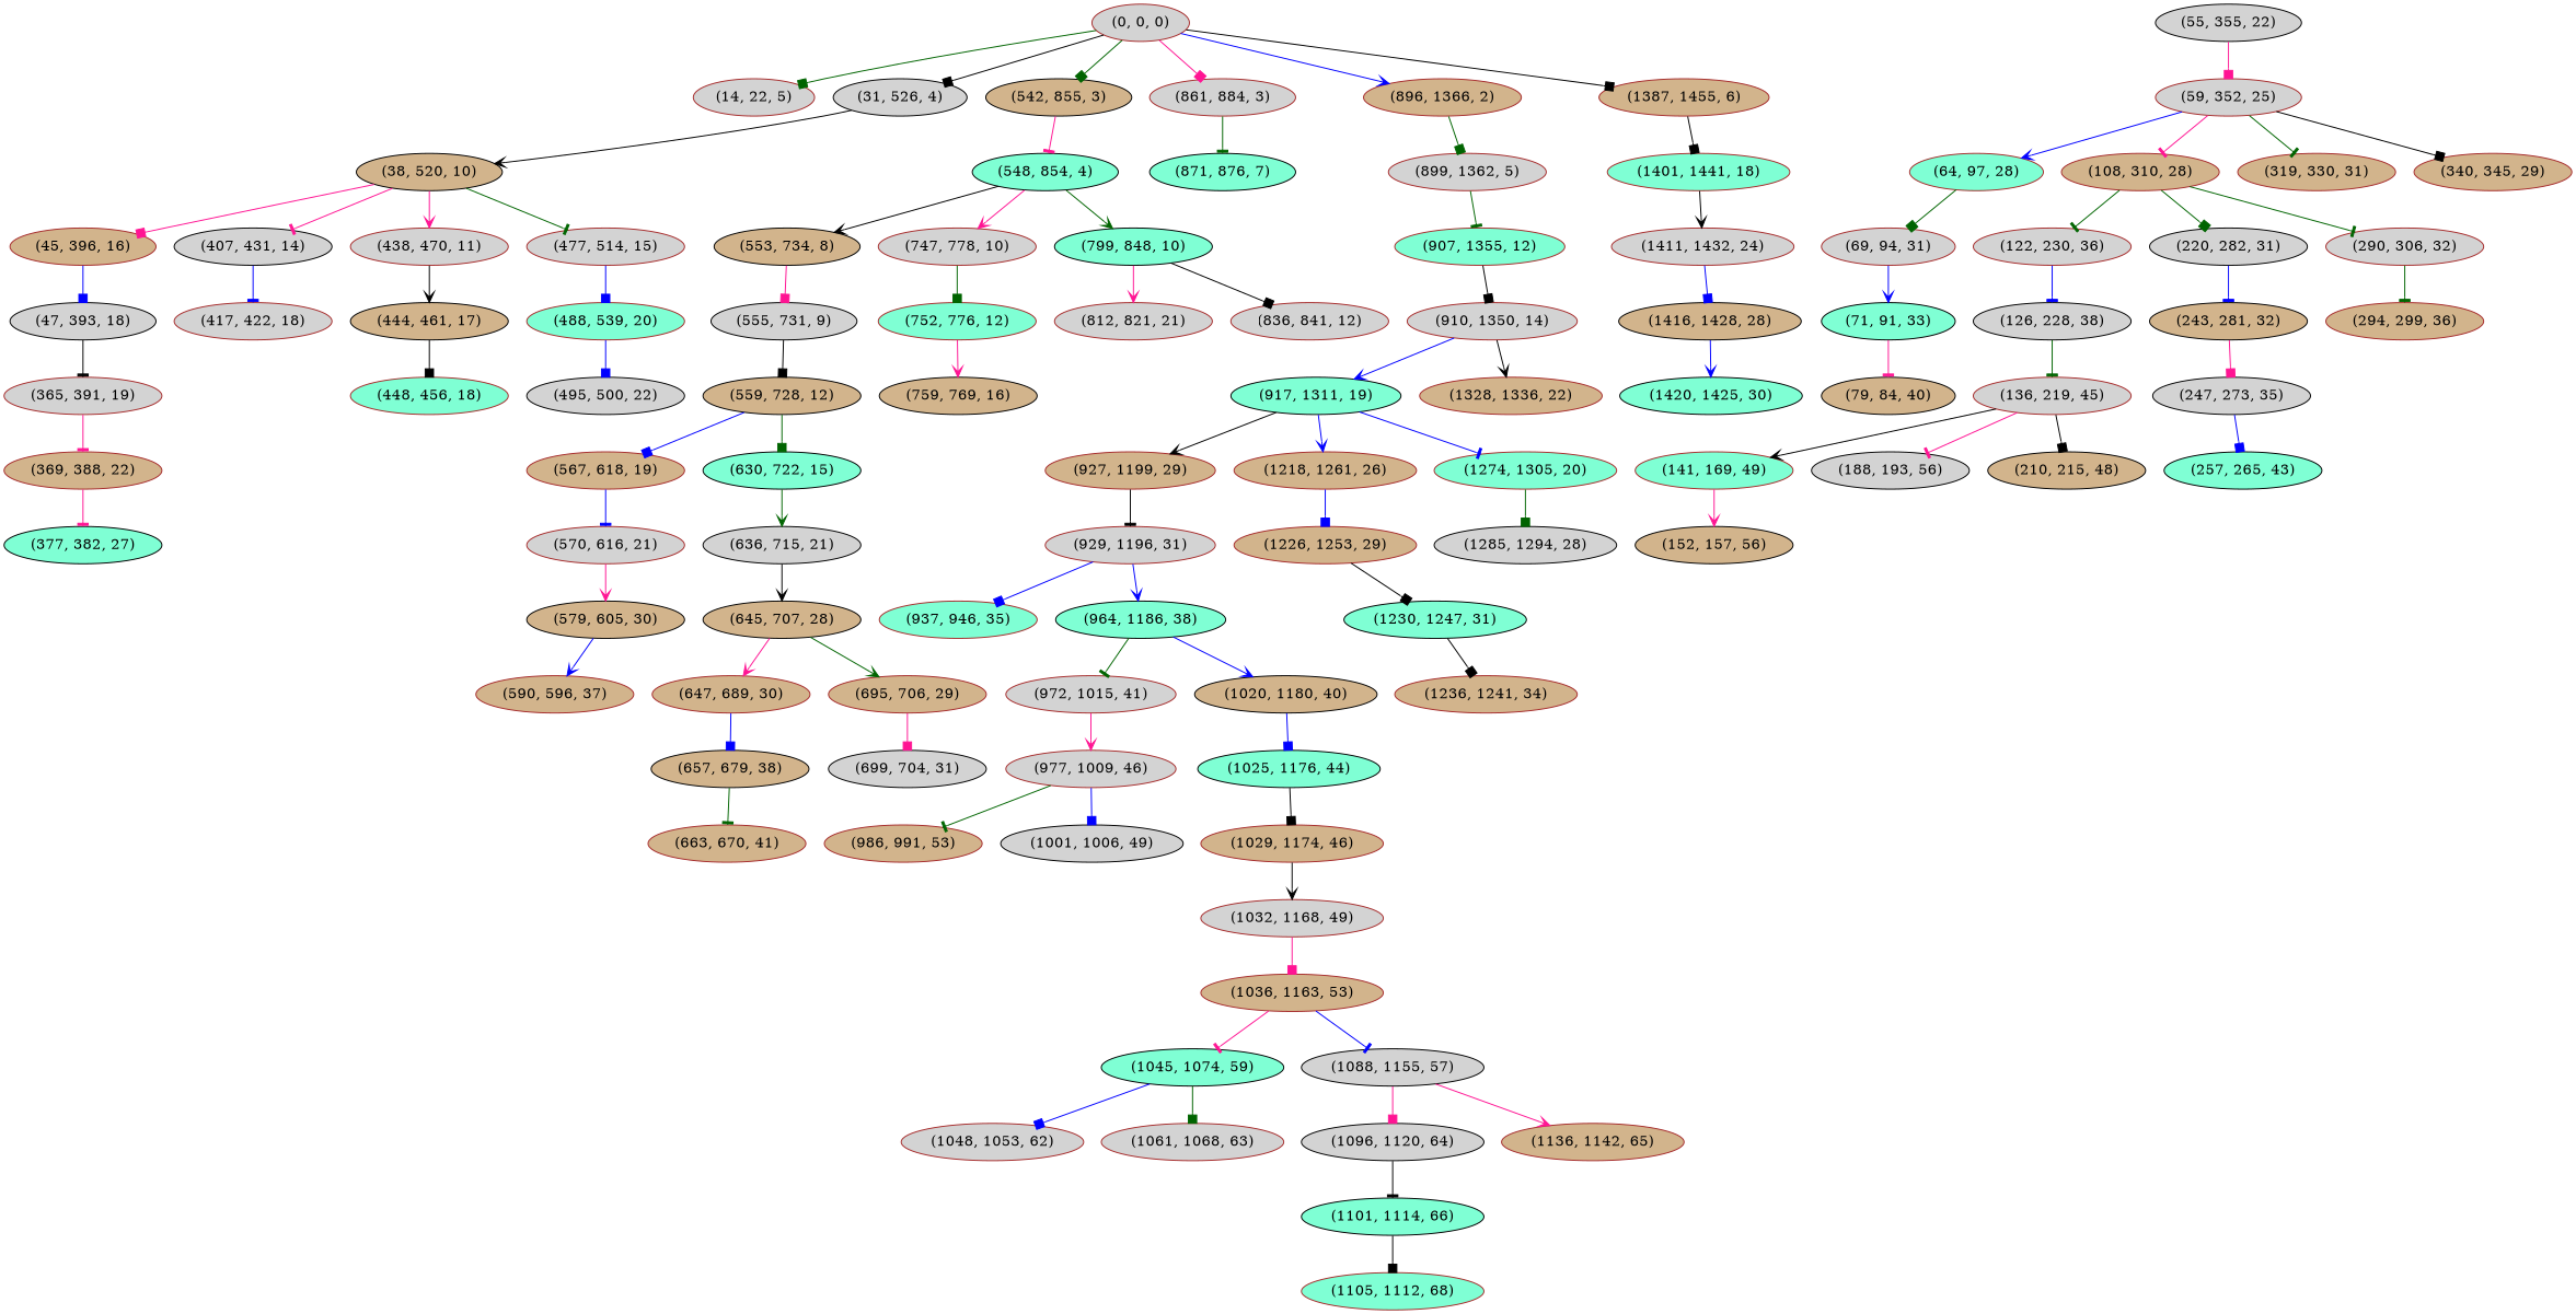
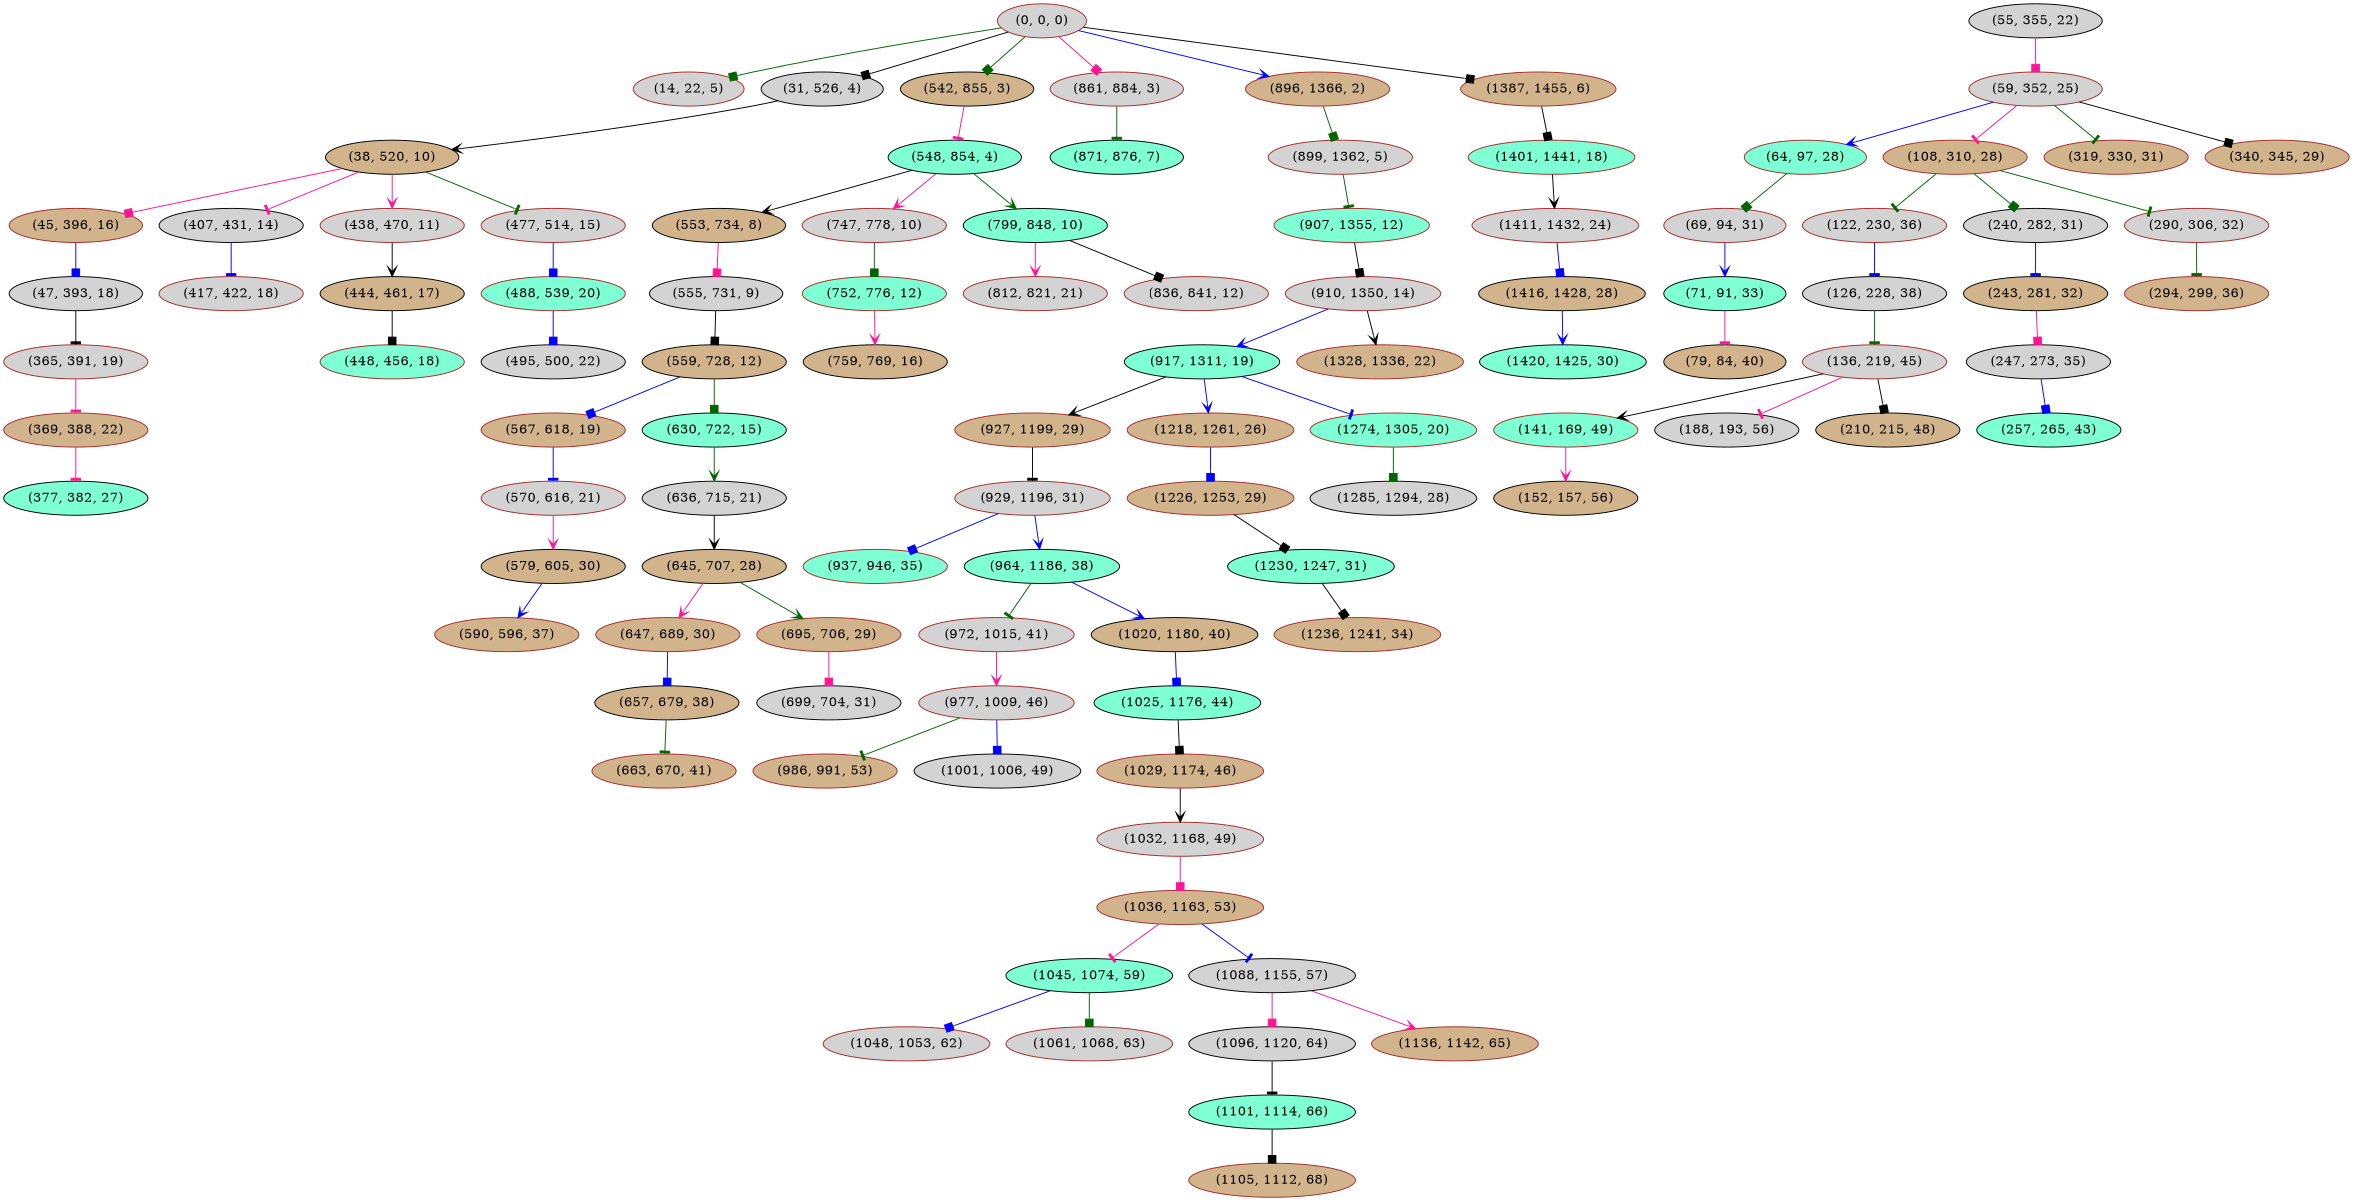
  digraph {
    node [color=brown fillcolor=lightgrey style=filled]
    edge [arrowhead=box color=blue]
    "(0, 0, 0)"
    "(14, 22, 5)"
    "(31, 526, 4)" [color=black]
    "(542, 855, 3)" [color=black fillcolor=tan]
    "(861, 884, 3)"
    "(896, 1366, 2)" [fillcolor=tan]
    "(1387, 1455, 6)" [fillcolor=tan]
    "(38, 520, 10)" [color=black fillcolor=tan]
    "(548, 854, 4)" [color=black fillcolor=aquamarine]
    "(871, 876, 7)" [color=black fillcolor=aquamarine]
    "(899, 1362, 5)"
    "(1401, 1441, 18)" [fillcolor=aquamarine]
    "(45, 396, 16)" [fillcolor=tan]
    "(407, 431, 14)" [color=black]
    "(438, 470, 11)"
    "(477, 514, 15)"
    "(47, 393, 18)" [color=black]
    "(417, 422, 18)"
    "(444, 461, 17)" [color=black fillcolor=tan]
    n20 [fillcolor=aquamarine label="(488, 539, 20)"]
    "(365, 391, 19)"
    "(369, 388, 22)" [fillcolor=tan]
    "(55, 355, 22)" [color=black]
    "(59, 352, 25)"
    "(64, 97, 28)" [fillcolor=aquamarine]
    "(108, 310, 28)" [fillcolor=tan]
    "(319, 330, 31)" [fillcolor=tan]
    "(340, 345, 29)" [fillcolor=tan]
    "(69, 94, 31)"
    "(122, 230, 36)"
-   "(240, 282, 31)" [color=black label="(220, 282, 31)"]
+   "(240, 282, 31)" [color=black]
    "(290, 306, 32)"
    "(71, 91, 33)" [color=black fillcolor=aquamarine]
    "(79, 84, 40)" [color=black fillcolor=tan]
    "(126, 228, 38)" [color=black]
    "(243, 281, 32)" [color=black fillcolor=tan]
    "(294, 299, 36)" [fillcolor=tan]
    "(136, 219, 45)"
    "(141, 169, 49)" [fillcolor=aquamarine]
    "(188, 193, 56)" [color=black]
    "(210, 215, 48)" [color=black fillcolor=tan]
    "(152, 157, 56)" [color=black fillcolor=tan]
    "(247, 273, 35)" [color=black]
    "(257, 265, 43)" [color=black fillcolor=aquamarine]
    "(377, 382, 27)" [color=black fillcolor=aquamarine]
    "(448, 456, 18)" [fillcolor=aquamarine]
    "(495, 500, 22)" [color=black]
    "(553, 734, 8)" [color=black fillcolor=tan]
    "(747, 778, 10)"
    "(799, 848, 10)" [color=black fillcolor=aquamarine]
    "(555, 731, 9)" [color=black]
    "(752, 776, 12)" [fillcolor=aquamarine]
    "(812, 821, 21)"
    "(836, 841, 12)"
    "(559, 728, 12)" [color=black fillcolor=tan]
    "(567, 618, 19)" [fillcolor=tan]
    "(630, 722, 15)" [color=black fillcolor=aquamarine]
    "(570, 616, 21)"
    "(636, 715, 21)" [color=black]
    "(579, 605, 30)" [color=black fillcolor=tan]
    "(590, 596, 37)" [fillcolor=tan]
    "(645, 707, 28)" [color=black fillcolor=tan]
    "(647, 689, 30)" [fillcolor=tan]
    "(695, 706, 29)" [fillcolor=tan]
    "(657, 679, 38)" [color=black fillcolor=tan]
    "(699, 704, 31)" [color=black]
    "(663, 670, 41)" [fillcolor=tan]
    "(759, 769, 16)" [color=black fillcolor=tan]
    "(907, 1355, 12)" [fillcolor=aquamarine]
    "(910, 1350, 14)"
    "(917, 1311, 19)" [color=black fillcolor=aquamarine]
    "(1328, 1336, 22)" [fillcolor=tan]
    "(927, 1199, 29)" [fillcolor=tan]
    "(1218, 1261, 26)" [fillcolor=tan]
    "(1274, 1305, 20)" [fillcolor=aquamarine]
    "(929, 1196, 31)"
    "(1226, 1253, 29)" [fillcolor=tan]
    "(1285, 1294, 28)" [color=black]
    "(937, 946, 35)" [fillcolor=aquamarine]
    "(964, 1186, 38)" [color=black fillcolor=aquamarine]
    "(972, 1015, 41)"
    "(1020, 1180, 40)" [color=black fillcolor=tan]
    "(977, 1009, 46)"
    "(1025, 1176, 44)" [color=black fillcolor=aquamarine]
    "(986, 991, 53)" [fillcolor=tan]
    "(1001, 1006, 49)" [color=black]
    "(1029, 1174, 46)" [fillcolor=tan]
    "(1032, 1168, 49)"
    "(1036, 1163, 53)" [fillcolor=tan]
    "(1045, 1074, 59)" [color=black fillcolor=aquamarine]
    "(1088, 1155, 57)" [color=black]
    "(1048, 1053, 62)"
    "(1061, 1068, 63)"
    "(1096, 1120, 64)" [color=black]
    "(1136, 1142, 65)" [fillcolor=tan]
    "(1101, 1114, 66)" [color=black fillcolor=aquamarine]
-   "(1105, 1112, 68)" [fillcolor=aquamarine]
+   "(1105, 1112, 68)" [fillcolor=tan]
    "(1230, 1247, 31)" [color=black fillcolor=aquamarine]
    "(1236, 1241, 34)" [fillcolor=tan]
    "(1411, 1432, 24)"
    "(1416, 1428, 28)" [color=black fillcolor=tan]
    "(1420, 1425, 30)" [color=black fillcolor=aquamarine]
    "(0, 0, 0)" -> "(14, 22, 5)" [color=darkgreen]
    "(0, 0, 0)" -> "(31, 526, 4)" [color=black]
    "(0, 0, 0)" -> "(542, 855, 3)" [color=darkgreen]
    "(0, 0, 0)" -> "(861, 884, 3)" [color=deeppink]
    "(0, 0, 0)" -> "(896, 1366, 2)" [arrowhead=vee]
    "(0, 0, 0)" -> "(1387, 1455, 6)" [color=black]
    "(31, 526, 4)" -> "(38, 520, 10)" [arrowhead=vee color=black]
    "(542, 855, 3)" -> "(548, 854, 4)" [arrowhead=tee color=deeppink]
    "(861, 884, 3)" -> "(871, 876, 7)" [arrowhead=tee color=darkgreen]
    "(896, 1366, 2)" -> "(899, 1362, 5)" [color=darkgreen]
    "(1387, 1455, 6)" -> "(1401, 1441, 18)" [color=black]
    "(38, 520, 10)" -> "(45, 396, 16)" [color=deeppink]
    "(38, 520, 10)" -> "(407, 431, 14)" [arrowhead=tee color=deeppink]
    "(38, 520, 10)" -> "(438, 470, 11)" [arrowhead=vee color=deeppink]
    "(38, 520, 10)" -> "(477, 514, 15)" [arrowhead=tee color=darkgreen]
    "(548, 854, 4)" -> "(553, 734, 8)" [arrowhead=vee color=black]
    "(548, 854, 4)" -> "(747, 778, 10)" [arrowhead=vee color=deeppink]
    "(548, 854, 4)" -> "(799, 848, 10)" [arrowhead=vee color=darkgreen]
    "(899, 1362, 5)" -> "(907, 1355, 12)" [arrowhead=tee color=darkgreen]
    "(1401, 1441, 18)" -> "(1411, 1432, 24)" [arrowhead=vee color=black]
    "(45, 396, 16)" -> "(47, 393, 18)"
    "(407, 431, 14)" -> "(417, 422, 18)" [arrowhead=tee]
    "(438, 470, 11)" -> "(444, 461, 17)" [arrowhead=vee color=black]
    "(477, 514, 15)" -> n20
    "(47, 393, 18)" -> "(365, 391, 19)" [arrowhead=tee color=black]
    "(444, 461, 17)" -> "(448, 456, 18)" [color=black]
    n20 -> "(495, 500, 22)"
    "(365, 391, 19)" -> "(369, 388, 22)" [arrowhead=tee color=deeppink]
    "(369, 388, 22)" -> "(377, 382, 27)" [arrowhead=tee color=deeppink]
    "(55, 355, 22)" -> "(59, 352, 25)" [color=deeppink]
    "(59, 352, 25)" -> "(64, 97, 28)" [arrowhead=vee]
    "(59, 352, 25)" -> "(108, 310, 28)" [arrowhead=tee color=deeppink]
    "(59, 352, 25)" -> "(319, 330, 31)" [arrowhead=tee color=darkgreen]
    "(59, 352, 25)" -> "(340, 345, 29)" [color=black]
    "(64, 97, 28)" -> "(69, 94, 31)" [color=darkgreen]
    "(108, 310, 28)" -> "(122, 230, 36)" [arrowhead=tee color=darkgreen]
    "(108, 310, 28)" -> "(240, 282, 31)" [color=darkgreen]
    "(108, 310, 28)" -> "(290, 306, 32)" [arrowhead=tee color=darkgreen]
    "(69, 94, 31)" -> "(71, 91, 33)" [arrowhead=vee]
    "(122, 230, 36)" -> "(126, 228, 38)" [arrowhead=tee]
    "(240, 282, 31)" -> "(243, 281, 32)" [arrowhead=tee]
    "(290, 306, 32)" -> "(294, 299, 36)" [arrowhead=tee color=darkgreen]
    "(71, 91, 33)" -> "(79, 84, 40)" [arrowhead=tee color=deeppink]
    "(126, 228, 38)" -> "(136, 219, 45)" [arrowhead=tee color=darkgreen]
    "(243, 281, 32)" -> "(247, 273, 35)" [color=deeppink]
    "(136, 219, 45)" -> "(141, 169, 49)" [arrowhead=vee color=black]
    "(136, 219, 45)" -> "(188, 193, 56)" [arrowhead=tee color=deeppink]
    "(136, 219, 45)" -> "(210, 215, 48)" [color=black]
    "(141, 169, 49)" -> "(152, 157, 56)" [arrowhead=vee color=deeppink]
    "(247, 273, 35)" -> "(257, 265, 43)"
    "(553, 734, 8)" -> "(555, 731, 9)" [color=deeppink]
    "(747, 778, 10)" -> "(752, 776, 12)" [color=darkgreen]
    "(799, 848, 10)" -> "(812, 821, 21)" [arrowhead=vee color=deeppink]
    "(799, 848, 10)" -> "(836, 841, 12)" [color=black]
    "(555, 731, 9)" -> "(559, 728, 12)" [color=black]
    "(752, 776, 12)" -> "(759, 769, 16)" [arrowhead=vee color=deeppink]
    "(559, 728, 12)" -> "(567, 618, 19)"
    "(559, 728, 12)" -> "(630, 722, 15)" [color=darkgreen]
    "(567, 618, 19)" -> "(570, 616, 21)" [arrowhead=tee]
    "(630, 722, 15)" -> "(636, 715, 21)" [arrowhead=vee color=darkgreen]
    "(570, 616, 21)" -> "(579, 605, 30)" [arrowhead=vee color=deeppink]
    "(636, 715, 21)" -> "(645, 707, 28)" [arrowhead=vee color=black]
    "(579, 605, 30)" -> "(590, 596, 37)" [arrowhead=vee]
    "(645, 707, 28)" -> "(647, 689, 30)" [arrowhead=vee color=deeppink]
    "(645, 707, 28)" -> "(695, 706, 29)" [arrowhead=vee color=darkgreen]
    "(647, 689, 30)" -> "(657, 679, 38)"
    "(695, 706, 29)" -> "(699, 704, 31)" [color=deeppink]
    "(657, 679, 38)" -> "(663, 670, 41)" [arrowhead=tee color=darkgreen]
    "(907, 1355, 12)" -> "(910, 1350, 14)" [color=black]
    "(910, 1350, 14)" -> "(917, 1311, 19)" [arrowhead=vee]
    "(910, 1350, 14)" -> "(1328, 1336, 22)" [arrowhead=vee color=black]
    "(917, 1311, 19)" -> "(927, 1199, 29)" [arrowhead=vee color=black]
    "(917, 1311, 19)" -> "(1218, 1261, 26)" [arrowhead=vee]
    "(917, 1311, 19)" -> "(1274, 1305, 20)" [arrowhead=tee]
    "(927, 1199, 29)" -> "(929, 1196, 31)" [arrowhead=tee color=black]
    "(1218, 1261, 26)" -> "(1226, 1253, 29)"
    "(1274, 1305, 20)" -> "(1285, 1294, 28)" [color=darkgreen]
    "(929, 1196, 31)" -> "(937, 946, 35)"
    "(929, 1196, 31)" -> "(964, 1186, 38)" [arrowhead=vee]
    "(1226, 1253, 29)" -> "(1230, 1247, 31)" [color=black]
    "(964, 1186, 38)" -> "(972, 1015, 41)" [arrowhead=tee color=darkgreen]
    "(964, 1186, 38)" -> "(1020, 1180, 40)" [arrowhead=vee]
    "(972, 1015, 41)" -> "(977, 1009, 46)" [arrowhead=vee color=deeppink]
    "(1020, 1180, 40)" -> "(1025, 1176, 44)"
    "(977, 1009, 46)" -> "(986, 991, 53)" [arrowhead=tee color=darkgreen]
    "(977, 1009, 46)" -> "(1001, 1006, 49)"
    "(1025, 1176, 44)" -> "(1029, 1174, 46)" [color=black]
    "(1029, 1174, 46)" -> "(1032, 1168, 49)" [arrowhead=vee color=black]
    "(1032, 1168, 49)" -> "(1036, 1163, 53)" [color=deeppink]
    "(1036, 1163, 53)" -> "(1045, 1074, 59)" [arrowhead=tee color=deeppink]
    "(1036, 1163, 53)" -> "(1088, 1155, 57)" [arrowhead=tee]
    "(1045, 1074, 59)" -> "(1048, 1053, 62)"
    "(1045, 1074, 59)" -> "(1061, 1068, 63)" [color=darkgreen]
    "(1088, 1155, 57)" -> "(1096, 1120, 64)" [color=deeppink]
    "(1088, 1155, 57)" -> "(1136, 1142, 65)" [arrowhead=vee color=deeppink]
    "(1096, 1120, 64)" -> "(1101, 1114, 66)" [arrowhead=tee color=black]
    "(1101, 1114, 66)" -> "(1105, 1112, 68)" [color=black]
    "(1230, 1247, 31)" -> "(1236, 1241, 34)" [color=black]
    "(1411, 1432, 24)" -> "(1416, 1428, 28)"
    "(1416, 1428, 28)" -> "(1420, 1425, 30)" [arrowhead=vee]
  }
